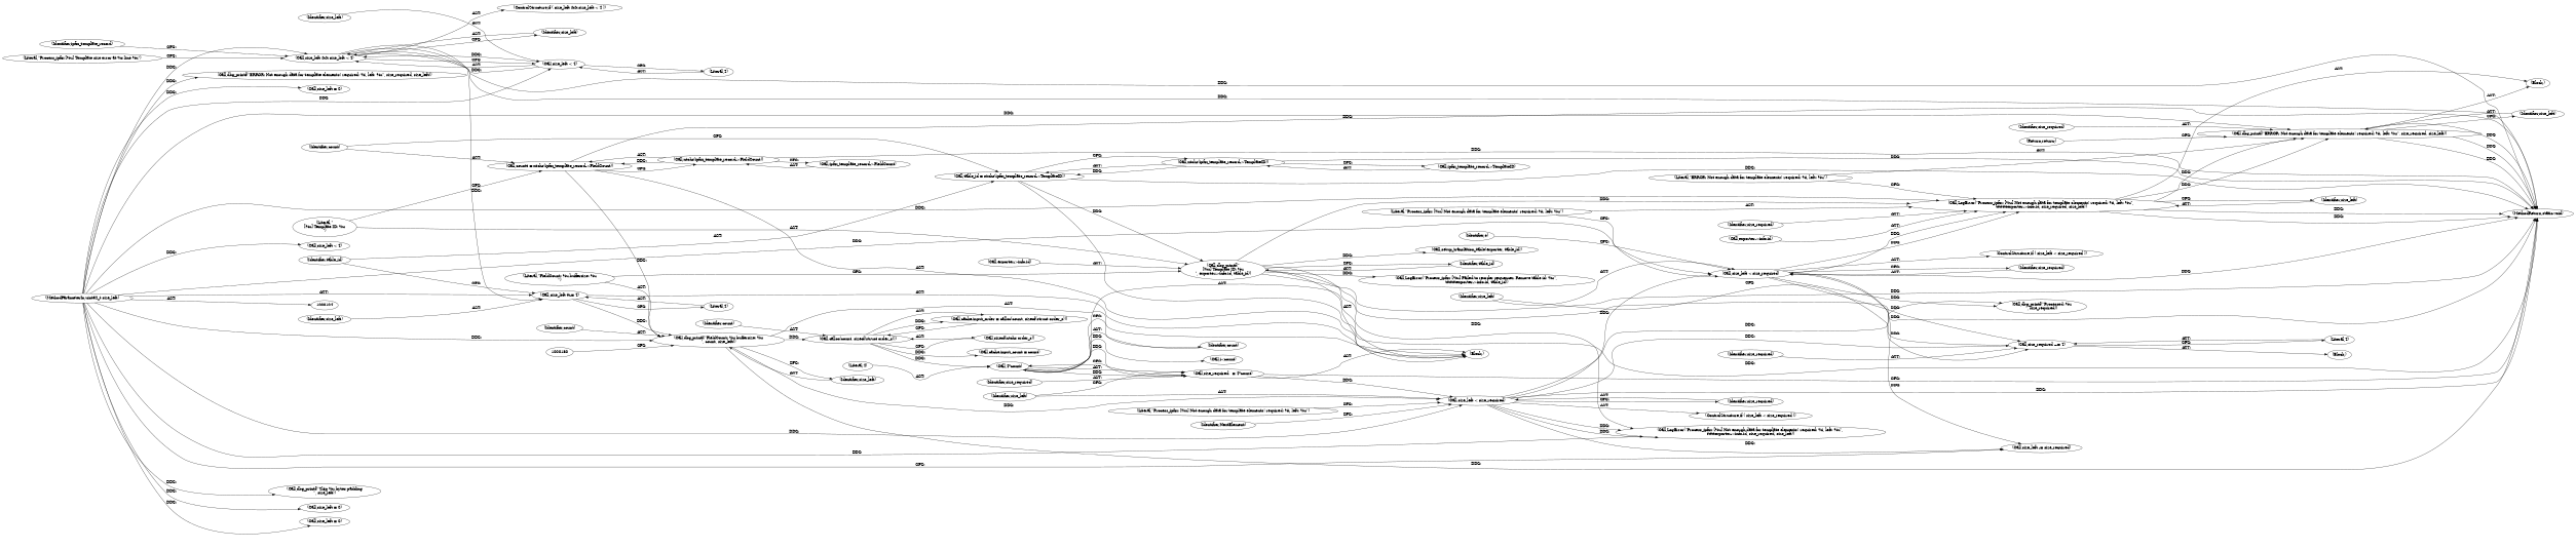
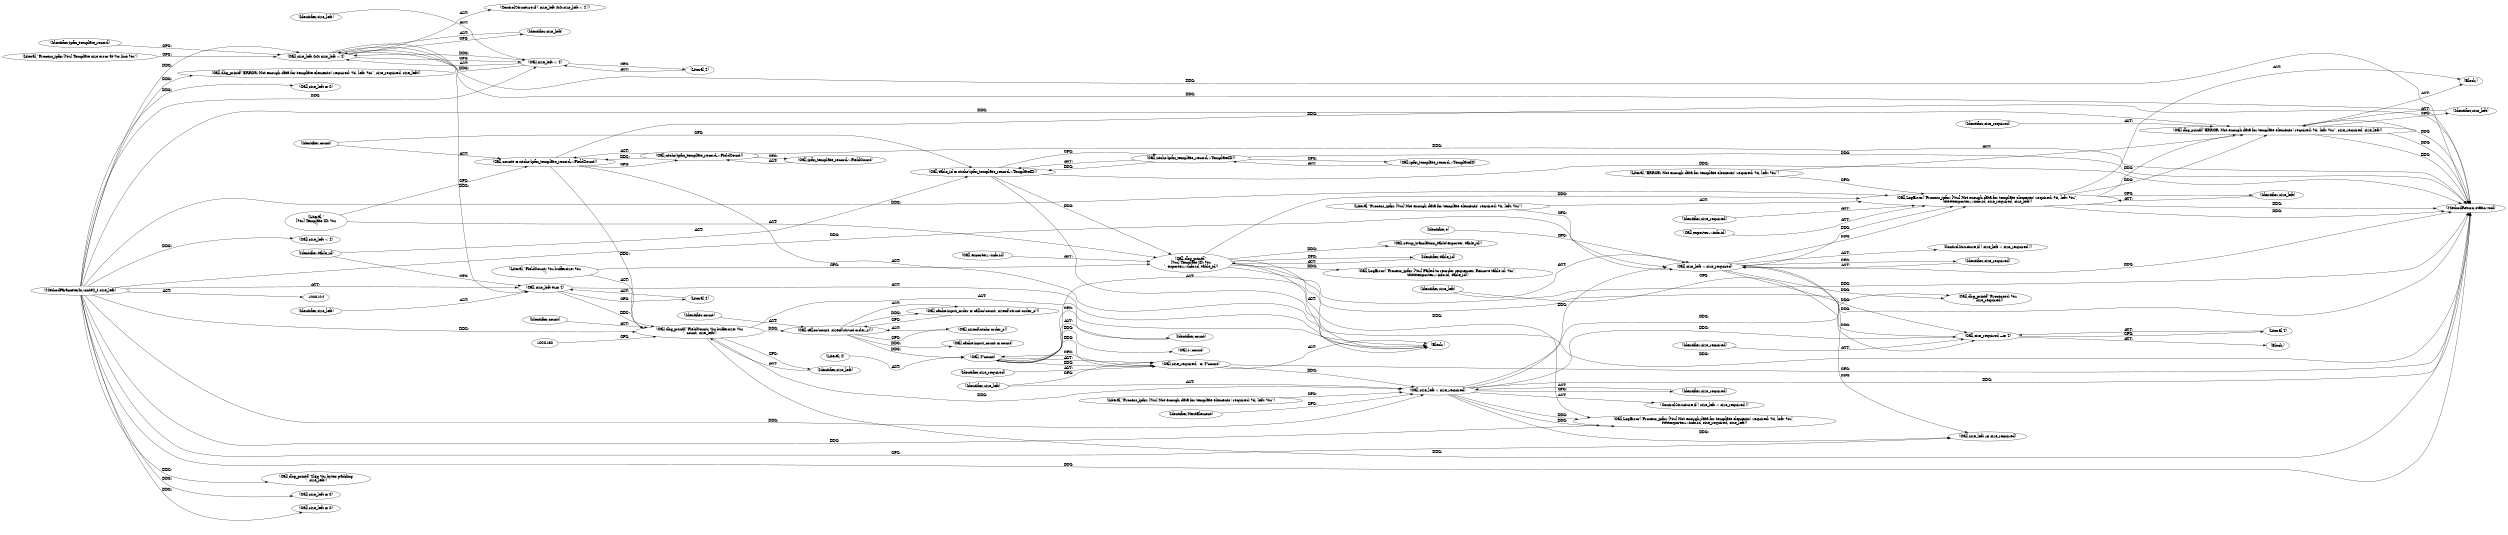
  digraph {
    rankdir=LR
    n1 [label="(Call,LogError(\"Process_ipfix: [%u] Not enough data for template elements! required: %i, left: %u\", \n\t\t\t\t\t\t\texporter->info.id, size_required, size_left))"]
    n2 [label="(Call,dbg_printf(\"ERROR: Not enough data for template elements! required: %i, left: %u\", size_required, size_left))"]
    n3 [label="(MethodReturn,static void)"]
    n4 [label="(Identifier,size_left)"]
    n5 [label="(Block,)"]
    n6 [label="(Identifier,size_left)"]
    n7 [label="(Call,dbg_printf(\"\n[%u] Template ID: %u\n\", exporter->info.id, table_id))"]
    n8 [label="(Call,setup_translation_table(exporter, table_id))"]
    n9 [label="(Block,)"]
    n10 [label="(Identifier,table_id)"]
    n11 [label="(Call,LogError(\"Process_ipfix: [%u] Not enough data for template elements! required: %i, left: %u\", \n\t\t\t\t\texporter->info.id, size_required, size_left))"]
    n12 [label="(Call,LogError(\"Process_ipfix: [%u] Failed to reorder sequencer. Remove table id: %u\", \n\t\t\t\t\t\t\texporter->info.id, table_id))"]
    n13 [label="(Call,table_id = ntohs(ipfix_template_record->TemplateID))"]
    n14 [label="(Call,ntohs(ipfix_template_record->TemplateID))"]
    n15 [label="(Call,ipfix_template_record->TemplateID)"]
    n16 [label="(Call,size_left < size_required)"]
    n17 [label="(Call,size_required += 4)"]
    n18 [label="(ControlStructure,if ( size_left < size_required ))"]
    n19 [label="(Call,size_left -= size_required)"]
    n20 [label="(Call,dbg_printf(\"Processed: %u\n\", size_required))"]
    n21 [label="(Identifier,size_required)"]
    n22 [label="(Block,)"]
    n23 [label="(Literal,4)"]
    n24 [label="(Call,size_left < size_required)"]
    n25 [label="(ControlStructure,if ( size_left < size_required ))"]
    n26 [label="(Identifier,size_required)"]
    n27 [label="(Call,dbg_printf(\"FieldCount: %u buffersize: %u\n\", count, size_left))"]
    n28 [label="(Call,calloc(count, sizeof(struct order_s)))"]
    n29 [label="(Identifier,size_left)"]
    n30 [label="(Call,4*count)"]
    n31 [label="(Call,cache.input_order = calloc(count, sizeof(struct order_s)))"]
    n32 [label="(Call,cache.input_count = count)"]
    n33 [label="(Call,sizeof(ntohs order_s))"]
    n34 [label="(Call,count\t = ntohs(ipfix_template_record->FieldCount))"]
    n35 [label="(Call,ntohs(ipfix_template_record->FieldCount))"]
    n36 [label="(Call,ipfix_template_record->FieldCount)"]
    n37 [label="(Call,size_left \t\t-= 4)"]
    n38 [label="(Literal,4)"]
    n39 [label="(Call,size_left && size_left < 4)"]
    n40 [label="(Call,size_left < 4)"]
    n41 [label="(ControlStructure,if ( size_left && size_left < 4 ))"]
    n42 [label="(Identifier,size_left)"]
    n43 [label="(Literal,4)"]
    n44 [label="(MethodParameterIn,uint32_t size_left)"]
    n45 [label="(Call,dbg_printf(\"Skip %u bytes padding\n\", size_left))"]
    n46 [label="(Call,size_left = 0)"]
    n47 [label="(Call,size_left = 0)"]
    n48 [label="(Call,dbg_printf(\"ERROR: Not enough data for template elements! required: %i, left: %u\", size_required, size_left))"]
    n49 [label="(Call,size_left = 0)"]
    n50 [label="(Call,size_left < 4)"]
    1000104
    n52 [label="(Call,size_required   = 4*count)"]
    n53 [label="(Call,i<count)"]
    n54 [label="(Identifier,count)"]
    n55 [label="(Identifier,table_id)"]
    n56 [label="(Literal,\"\n[%u] Template ID: %u\n\")"]
    n57 [label="(Identifier,e)"]
    n58 [label="(Identifier,size_left)"]
    n59 [label="(Identifier,size_required)"]
    n60 [label="(Call,exporter->info.id)"]
    n61 [label="(Identifier,ipfix_template_record)"]
    n62 [label="(Identifier,size_required)"]
    n63 [label="(Identifier,size_required)"]
    n64 [label="(Identifier,size_required)"]
    n65 [label="(Identifier,size_left)"]
    n66 [label="(Identifier,NextElement)"]
    n67 [label="(Literal,\"Process_ipfix: [%u] Not enough data for template elements! required: %i, left: %u\")"]
    n68 [label="(Identifier,size_left)"]
    n69 [label="(Call,exporter->info.id)"]
    n70 [label="(Literal,\"Process_ipfix [%u] Template size error at %s line %u\")"]
    n71 [label="(Identifier,count)"]
    n72 [label="(Literal,\"FieldCount: %u buffersize: %u\n\")"]
    n73 [label="(Literal,\"ERROR: Not enough data for template elements! required: %i, left: %u\")"]
    n74 [label="(Literal,4)"]
    n75 [label="(Literal,\"Process_ipfix: [%u] Not enough data for template elements! required: %i, left: %u\")"]
    n76 [label="(Identifier,count)"]
-   n77 [label="(Return,return;)"]
    n78 [label="(Identifier,count)"]
    n79 [label="(Identifier,size_left)"]
    1000180
    n1 -> n2 [label="DDG: "]
    n1 -> n2 [label="DDG: "]
    n1 -> n3 [label="DDG: "]
    n1 -> n3 [label="DDG: "]
    n1 -> n4 [label="CFG: "]
    n1 -> n5 [label="AST: "]
    n2 -> n3 [label="DDG: "]
    n2 -> n3 [label="DDG: "]
    n2 -> n3 [label="DDG: "]
    n2 -> n5 [label="AST: "]
    n2 -> n6 [label="CFG: "]
    n4 -> n1 [label="AST: "]
    n6 -> n2 [label="AST: "]
    n7 -> n1 [label="DDG: "]
    n7 -> n3 [label="DDG: "]
    n7 -> n3 [label="DDG: "]
    n7 -> n8 [label="DDG: "]
    n7 -> n9 [label="AST: "]
    n7 -> n10 [label="CFG: "]
    n7 -> n11 [label="DDG: "]
    n7 -> n12 [label="DDG: "]
    n10 -> n7 [label="AST: "]
    n13 -> n3 [label="DDG: "]
    n13 -> n7 [label="DDG: "]
    n13 -> n9 [label="AST: "]
    n13 -> n14 [label="CFG: "]
    n14 -> n3 [label="DDG: "]
    n14 -> n13 [label="AST: "]
    n14 -> n13 [label="DDG: "]
    n14 -> n15 [label="CFG: "]
    n15 -> n14 [label="AST: "]
    n16 -> n1 [label="DDG: "]
    n16 -> n1 [label="DDG: "]
    n16 -> n3 [label="DDG: "]
    n16 -> n17 [label="DDG: "]
    n16 -> n18 [label="AST: "]
    n16 -> n19 [label="DDG: "]
    n16 -> n20 [label="DDG: "]
    n16 -> n21 [label="CFG: "]
    n17 -> n16 [label="DDG: "]
    n17 -> n22 [label="AST: "]
    n17 -> n23 [label="CFG: "]
    n21 -> n16 [label="AST: "]
    n23 -> n17 [label="AST: "]
    n24 -> n3 [label="DDG: "]
    n24 -> n11 [label="DDG: "]
    n24 -> n11 [label="DDG: "]
    n24 -> n16 [label="DDG: "]
    n24 -> n17 [label="DDG: "]
    n24 -> n19 [label="DDG: "]
    n24 -> n20 [label="DDG: "]
    n24 -> n25 [label="AST: "]
    n24 -> n26 [label="CFG: "]
    n26 -> n24 [label="AST: "]
    n27 -> n3 [label="DDG: "]
    n27 -> n9 [label="AST: "]
    n27 -> n24 [label="DDG: "]
    n27 -> n28 [label="DDG: "]
    n27 -> n29 [label="CFG: "]
    n28 -> n30 [label="DDG: "]
    n28 -> n31 [label="AST: "]
    n28 -> n31 [label="DDG: "]
    n28 -> n32 [label="DDG: "]
    n28 -> n33 [label="CFG: "]
    n29 -> n27 [label="AST: "]
    n30 -> n3 [label="DDG: "]
    n30 -> n52 [label="AST: "]
    n30 -> n52 [label="DDG: "]
    n30 -> n52 [label="DDG: "]
    n30 -> n53 [label="DDG: "]
    n30 -> n54 [label="CFG: "]
    n31 -> n28 [label="CFG: "]
    n33 -> n28 [label="AST: "]
    n34 -> n3 [label="DDG: "]
    n34 -> n9 [label="AST: "]
    n34 -> n27 [label="DDG: "]
    n34 -> n35 [label="CFG: "]
    n35 -> n3 [label="DDG: "]
    n35 -> n34 [label="AST: "]
    n35 -> n34 [label="DDG: "]
    n35 -> n36 [label="CFG: "]
    n36 -> n35 [label="AST: "]
    n37 -> n9 [label="AST: "]
    n37 -> n27 [label="DDG: "]
    n37 -> n38 [label="CFG: "]
    n38 -> n37 [label="AST: "]
    n39 -> n3 [label="DDG: "]
    n39 -> n3 [label="DDG: "]
    n39 -> n37 [label="DDG: "]
    n39 -> n40 [label="CFG: "]
    n39 -> n41 [label="AST: "]
    n39 -> n42 [label="CFG: "]
    n40 -> n39 [label="AST: "]
    n40 -> n39 [label="DDG: "]
    n40 -> n39 [label="DDG: "]
    n40 -> n43 [label="CFG: "]
    n42 -> n39 [label="AST: "]
    n43 -> n40 [label="AST: "]
    n44 -> n1 [label="DDG: "]
    n44 -> n2 [label="DDG: "]
+   n44 -> n3 [label="DDG: "]
    n44 -> n11 [label="DDG: "]
    n44 -> n16 [label="DDG: "]
    n44 -> n19 [label="CFG: "]
    n44 -> n24 [label="DDG: "]
    n44 -> n27 [label="DDG: "]
    n44 -> n37 [label="AST: "]
    n44 -> n39 [label="DDG: "]
    n44 -> n40 [label="DDG: "]
    n44 -> n45 [label="DDG: "]
    n44 -> n46 [label="DDG: "]
    n44 -> n47 [label="DDG: "]
    n44 -> n48 [label="DDG: "]
    n44 -> n49 [label="DDG: "]
    n44 -> n50 [label="DDG: "]
    n44 -> 1000104 [label="AST: "]
    n52 -> n3 [label="CFG: "]
    n52 -> n9 [label="AST: "]
    n52 -> n24 [label="DDG: "]
    n52 -> n30 [label="CFG: "]
    n54 -> n30 [label="AST: "]
    n55 -> n13 [label="AST: "]
    n55 -> n37 [label="CFG: "]
    n56 -> n7 [label="AST: "]
    n56 -> n34 [label="CFG: "]
    n57 -> n16 [label="CFG: "]
    n58 -> n40 [label="AST: "]
    n59 -> n17 [label="AST: "]
    n60 -> n1 [label="AST: "]
    n61 -> n39 [label="CFG: "]
    n62 -> n1 [label="AST: "]
    n63 -> n2 [label="AST: "]
    n64 -> n52 [label="AST: "]
    n65 -> n16 [label="AST: "]
    n65 -> n17 [label="CFG: "]
    n66 -> n24 [label="CFG: "]
    n67 -> n24 [label="CFG: "]
    n68 -> n37 [label="AST: "]
    n69 -> n7 [label="AST: "]
    n70 -> n39 [label="CFG: "]
    n71 -> n27 [label="AST: "]
    n72 -> n7 [label="CFG: "]
    n72 -> n27 [label="AST: "]
    n73 -> n1 [label="CFG: "]
    n73 -> n2 [label="AST: "]
    n74 -> n30 [label="AST: "]
    n75 -> n1 [label="AST: "]
    n75 -> n16 [label="CFG: "]
    n76 -> n28 [label="AST: "]
-   n77 -> n2 [label="CFG: "]
    n78 -> n13 [label="CFG: "]
    n78 -> n34 [label="AST: "]
    n79 -> n24 [label="AST: "]
    n79 -> n52 [label="CFG: "]
    1000180 -> n27 [label="CFG: "]
  }
